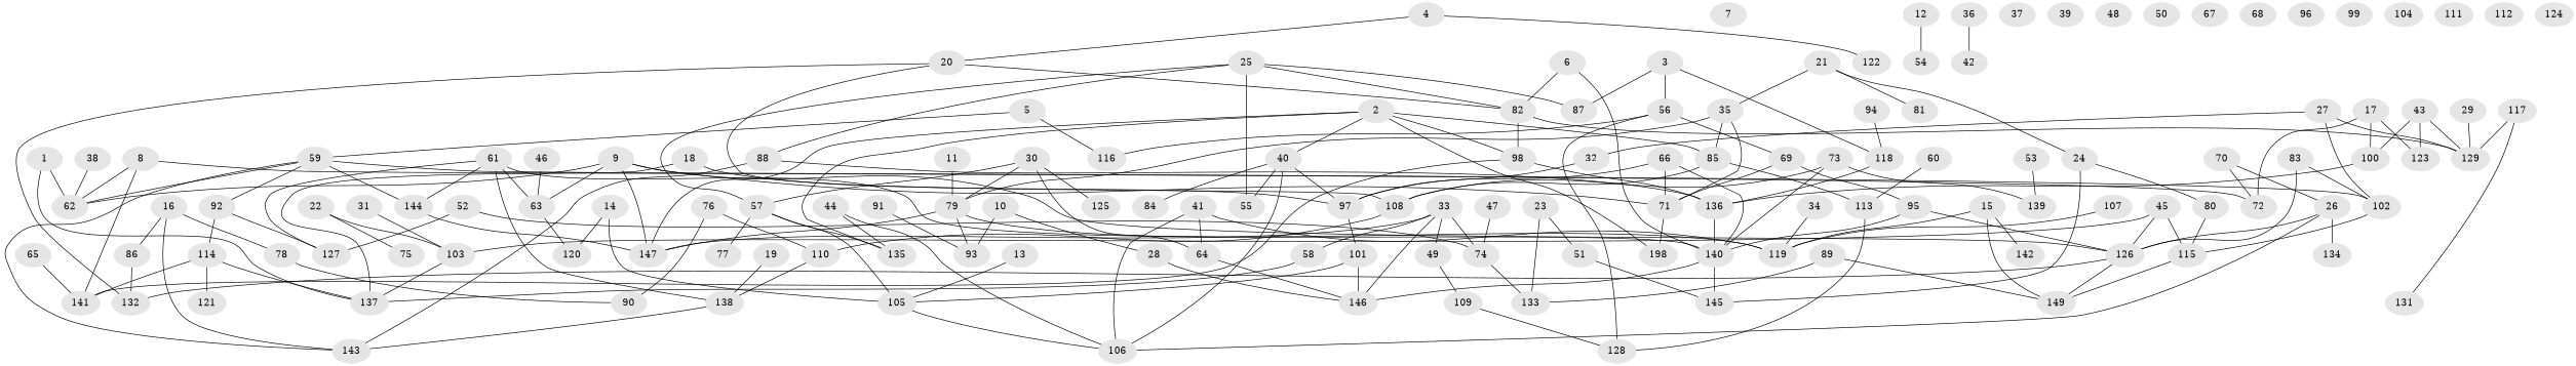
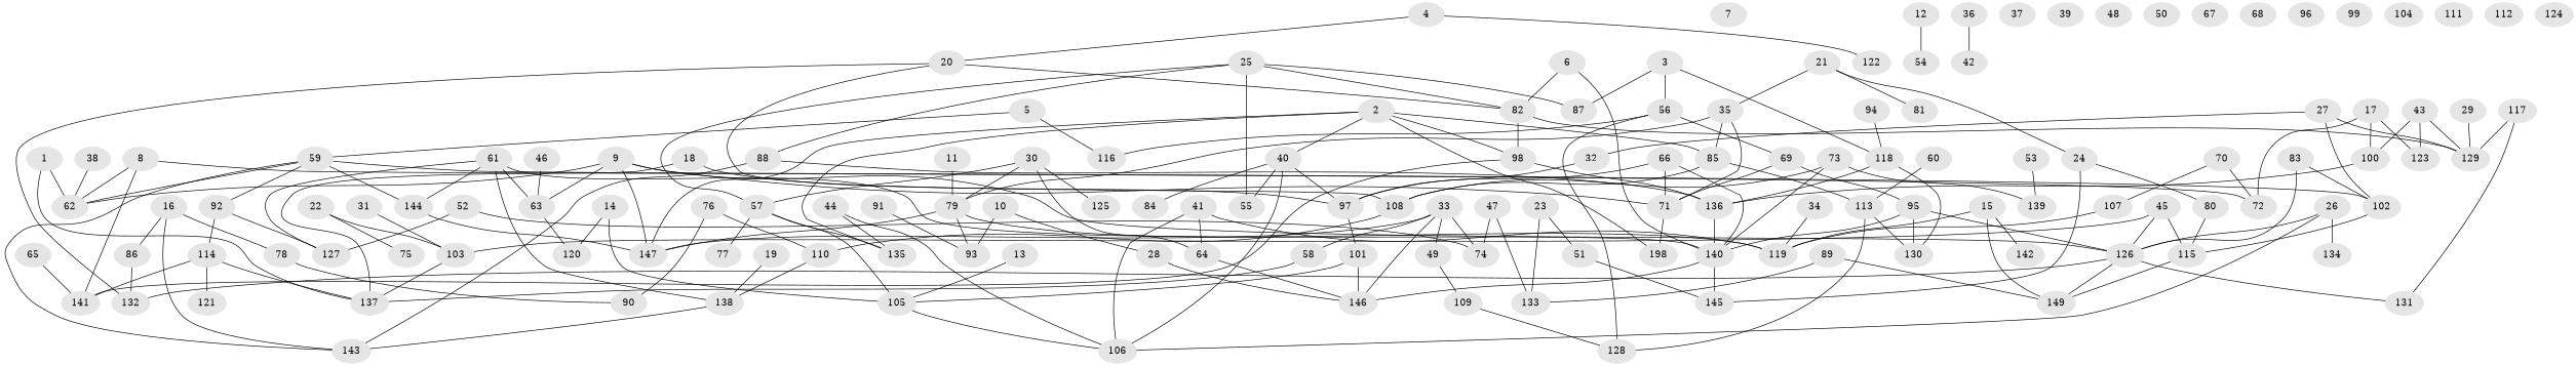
  graph {
    node [color=gray90 style=filled]
    1
    62
    137
    2
    40
    85
    98
    135
    147
    n10 [label=198]
    97
    55
    106
    84
    108
    113
    141
    136
    3
    56
    87
    118
    116
    69
    128
+   130
    4
    20
    122
    82
    132
    5
    59
    143
    102
    92
    144
    6
    140
    129
    145
    146
    7
    8
    72
    11
    79
    9
    63
    71
    126
    120
    149
    131
    10
    28
    93
    119
    12
    54
    13
    105
    14
    15
    142
    16
    78
    86
    90
    17
    100
    123
    18
    101
    19
    138
    110
    21
    24
    35
    81
    80
    22
    75
    103
    23
    51
    133
    115
    25
    57
    88
    77
    26
    134
    27
    32
    29
    30
    64
    125
    31
    33
    49
    58
    74
    109
    34
    36
    42
    37
    38
    39
    41
    43
    44
    45
    46
    47
    48
    50
    52
    127
    53
    139
    95
    114
    60
    61
    121
    65
    66
    67
    68
    70
    107
    73
    76
    83
    89
    91
    94
    96
    99
    104
    111
    112
    117
    124
    1 -- 62
    1 -- 137
    2 -- 40
    2 -- 85
    2 -- 98
    2 -- 135
    2 -- 147
    2 -- n10
    40 -- 97
    40 -- 55
    40 -- 106
    40 -- 84
    85 -- 108
    85 -- 113
    98 -- 141
    98 -- 136
    97 -- 101
    108 -- 110
    113 -- 128
+   113 -- 130
    136 -- 140
    3 -- 56
    3 -- 87
    3 -- 118
    56 -- 116
    56 -- 69
    56 -- 128
    118 -- 136
+   118 -- 130
    69 -- 71
    69 -- 95
    4 -- 20
    4 -- 122
    20 -- 108
    20 -- 82
    20 -- 132
    82 -- 98
    82 -- 129
    5 -- 116
    5 -- 59
    59 -- 62
    59 -- 143
    59 -- 102
    59 -- 92
    59 -- 144
    102 -- 115
    92 -- 127
    92 -- 114
    144 -- 147
    6 -- 82
    6 -- 140
    140 -- 145
    140 -- 146
    8 -- 62
    8 -- 141
    8 -- 72
    11 -- 79
    79 -- 147
    79 -- 93
    79 -- 119
    9 -- 62
    9 -- 147
    9 -- 63
    9 -- 71
    9 -- 126
    63 -- 120
    71 -- n10
    126 -- 132
    126 -- 149
+   126 -- 131
    10 -- 28
    10 -- 93
    28 -- 146
    12 -- 54
    13 -- 105
    105 -- 106
    14 -- 120
    14 -- 105
    15 -- 149
    15 -- 119
    15 -- 142
    16 -- 143
    16 -- 78
    16 -- 86
    78 -- 90
    86 -- 132
    17 -- 72
    17 -- 100
    17 -- 123
    100 -- 136
    18 -- 137
    18 -- 97
    101 -- 146
    101 -- 105
    19 -- 138
    138 -- 143
    110 -- 138
    21 -- 24
    21 -- 35
    21 -- 81
    24 -- 145
    24 -- 80
    35 -- 85
    35 -- 79
    35 -- 71
    80 -- 115
    22 -- 75
    22 -- 103
    103 -- 137
    23 -- 51
    23 -- 133
    51 -- 145
    115 -- 149
    25 -- 55
    25 -- 87
    25 -- 82
    25 -- 57
    25 -- 88
    57 -- 135
    57 -- 105
    57 -- 77
    88 -- 136
    88 -- 143
    26 -- 106
    26 -- 126
    26 -- 134
    27 -- 102
    27 -- 129
    27 -- 32
    32 -- 97
    29 -- 129
    30 -- 79
    30 -- 57
    30 -- 64
    30 -- 125
    64 -- 146
    31 -- 103
    33 -- 147
    33 -- 146
    33 -- 49
    33 -- 58
    33 -- 74
    49 -- 109
    58 -- 137
-   74 -- 133
+   47 -- 133
    109 -- 128
    34 -- 119
    36 -- 42
    38 -- 62
    41 -- 106
    41 -- 119
    41 -- 64
    43 -- 129
    43 -- 100
    43 -- 123
    44 -- 135
    44 -- 106
    45 -- 126
    45 -- 103
    45 -- 115
    46 -- 63
    47 -- 74
    52 -- 74
    52 -- 127
    53 -- 139
+   95 -- 130
    95 -- 140
    95 -- 126
    114 -- 137
    114 -- 141
    114 -- 121
    60 -- 113
    61 -- 144
    61 -- 140
    61 -- 63
    61 -- 138
    61 -- 127
    65 -- 141
    66 -- 97
    66 -- 140
    66 -- 71
    70 -- 72
-   70 -- 26
+   70 -- 107
    107 -- 119
    73 -- 108
    73 -- 140
    73 -- 139
    76 -- 90
    76 -- 110
    83 -- 102
    83 -- 126
    89 -- 149
    89 -- 133
    91 -- 93
    94 -- 118
    117 -- 129
    117 -- 131
  }
